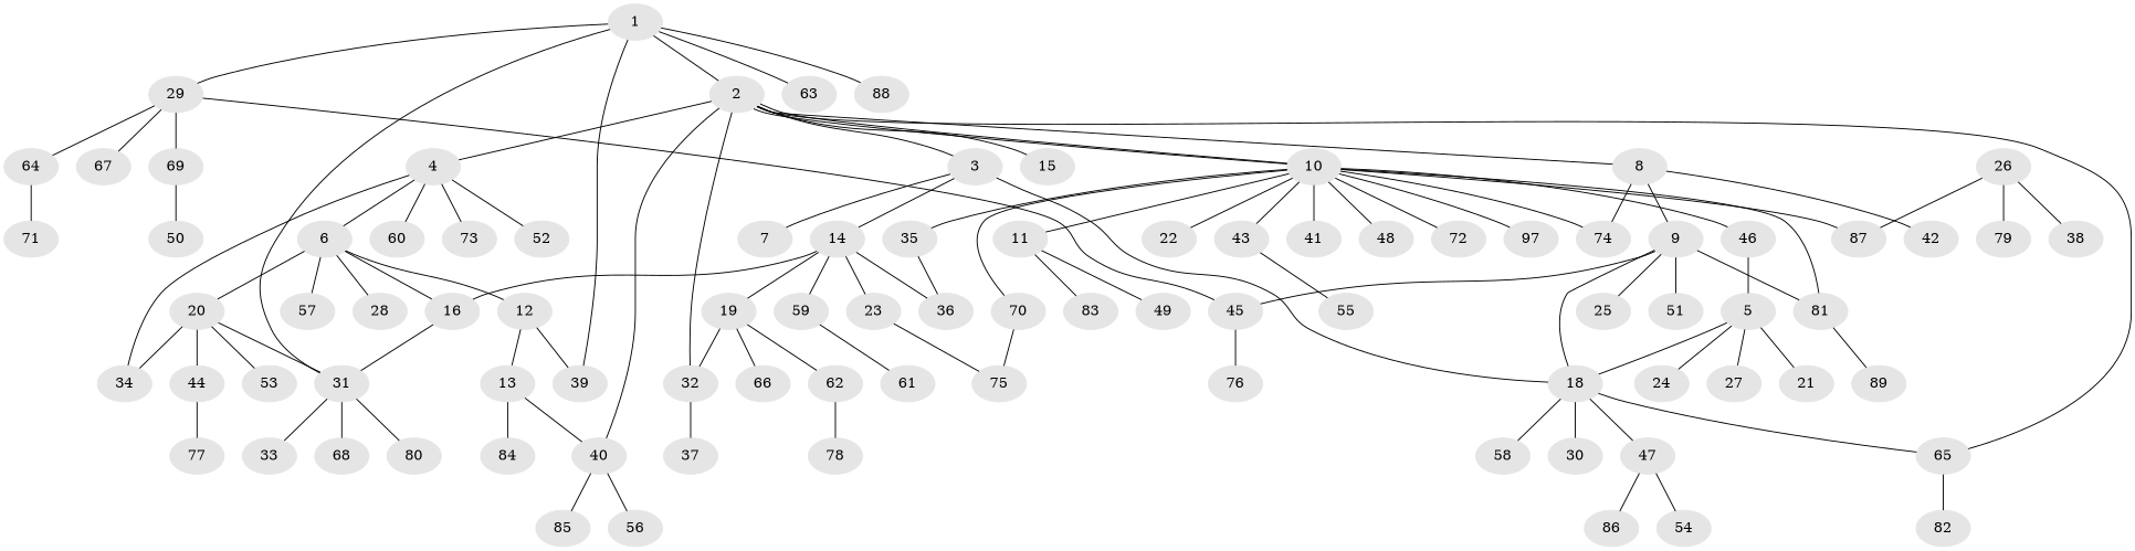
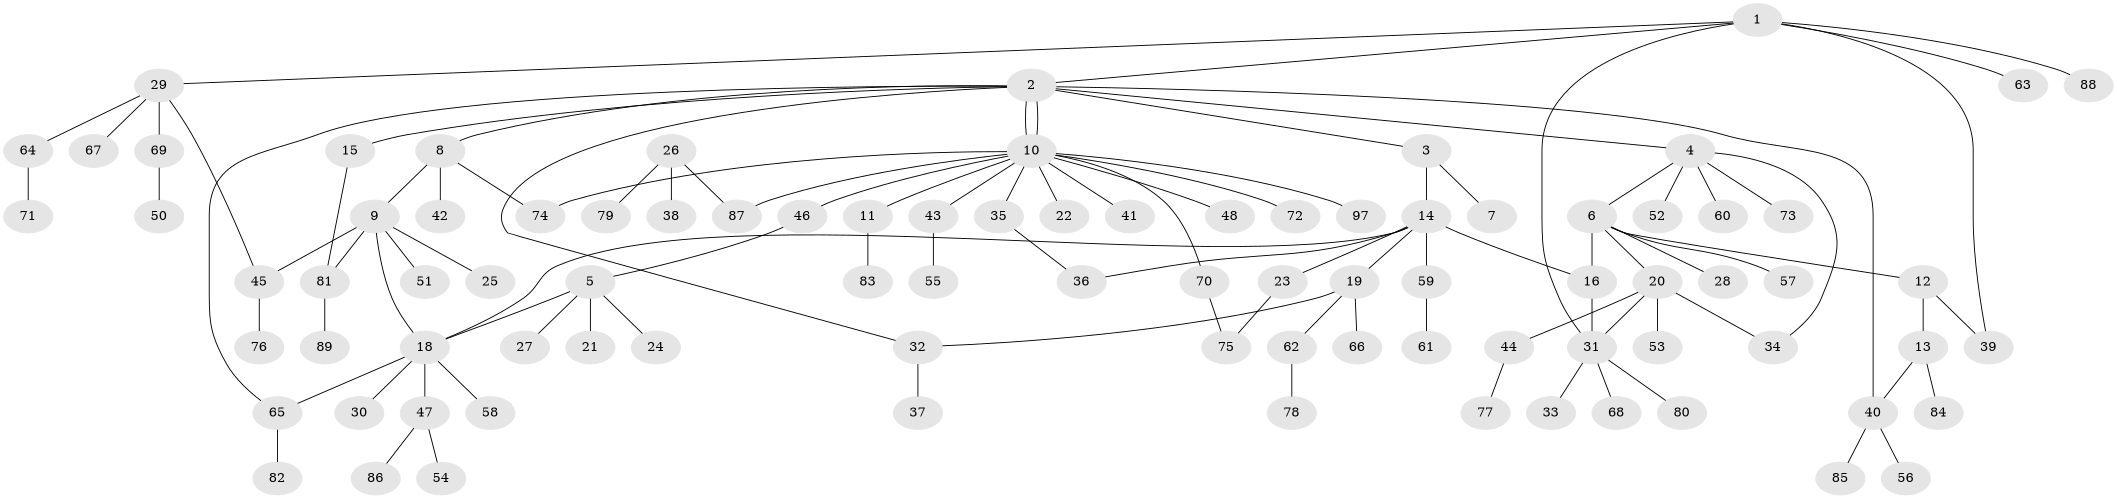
  graph {
    node [color=gray90 style=filled]
    1
    2
    29
    31
    39
    63
    88
    3
    4
    8
    10
    15
    32
    40
    65
    5
    18
    21
    24
    27
    45
    64
    67
    69
    33
    68
    80
    7
    14
    6
    34
    52
    60
    73
    9
    42
    74
    81
    11
    22
    35
    41
    43
    46
    48
    70
    72
    87
    n49 [label=97]
    37
    56
    85
    82
    16
    19
    23
    36
    59
    12
    20
    28
    57
    30
    47
    58
    13
    44
    53
    25
    51
    76
    89
-   49
    83
    55
    75
    84
    62
    66
    61
    26
    38
    79
    54
    86
    78
    77
    71
    50
    1 -- 2
    1 -- 29
    1 -- 31
    1 -- 39
    1 -- 63
    1 -- 88
    2 -- 3
    2 -- 4
    2 -- 8
    2 -- 10
    2 -- 10
    2 -- 15
    2 -- 32
    2 -- 40
    2 -- 65
    29 -- 45
    29 -- 64
    29 -- 67
    29 -- 69
    31 -- 33
    31 -- 68
    31 -- 80
    3 -- 7
    3 -- 14
    4 -- 6
    4 -- 34
    4 -- 52
    4 -- 60
    4 -- 73
    8 -- 9
    8 -- 42
    8 -- 74
    10 -- 74
-   10 -- 81
+   15 -- 81
    10 -- 11
    10 -- 22
    10 -- 35
    10 -- 41
    10 -- 43
    10 -- 46
    10 -- 48
    10 -- 70
    10 -- 72
    10 -- 87
    10 -- n49
    32 -- 37
    40 -- 56
    40 -- 85
    65 -- 82
    5 -- 18
    5 -- 21
    5 -- 24
    5 -- 27
    18 -- 65
    18 -- 30
    18 -- 47
    18 -- 58
    45 -- 76
    64 -- 71
    69 -- 50
-   3 -- 18
+   14 -- 18
    14 -- 16
    14 -- 19
    14 -- 23
    14 -- 36
    14 -- 59
    6 -- 16
    6 -- 12
    6 -- 20
    6 -- 28
    6 -- 57
    9 -- 18
    9 -- 45
    9 -- 81
    9 -- 25
    9 -- 51
    81 -- 89
-   11 -- 49
    11 -- 83
    35 -- 36
    43 -- 55
    46 -- 5
    70 -- 75
    16 -- 31
    19 -- 32
    19 -- 62
    19 -- 66
    23 -- 75
    59 -- 61
    12 -- 39
    12 -- 13
    20 -- 31
    20 -- 34
    20 -- 44
    20 -- 53
    47 -- 54
    47 -- 86
    13 -- 40
    13 -- 84
    44 -- 77
    62 -- 78
    26 -- 87
    26 -- 38
    26 -- 79
  }
